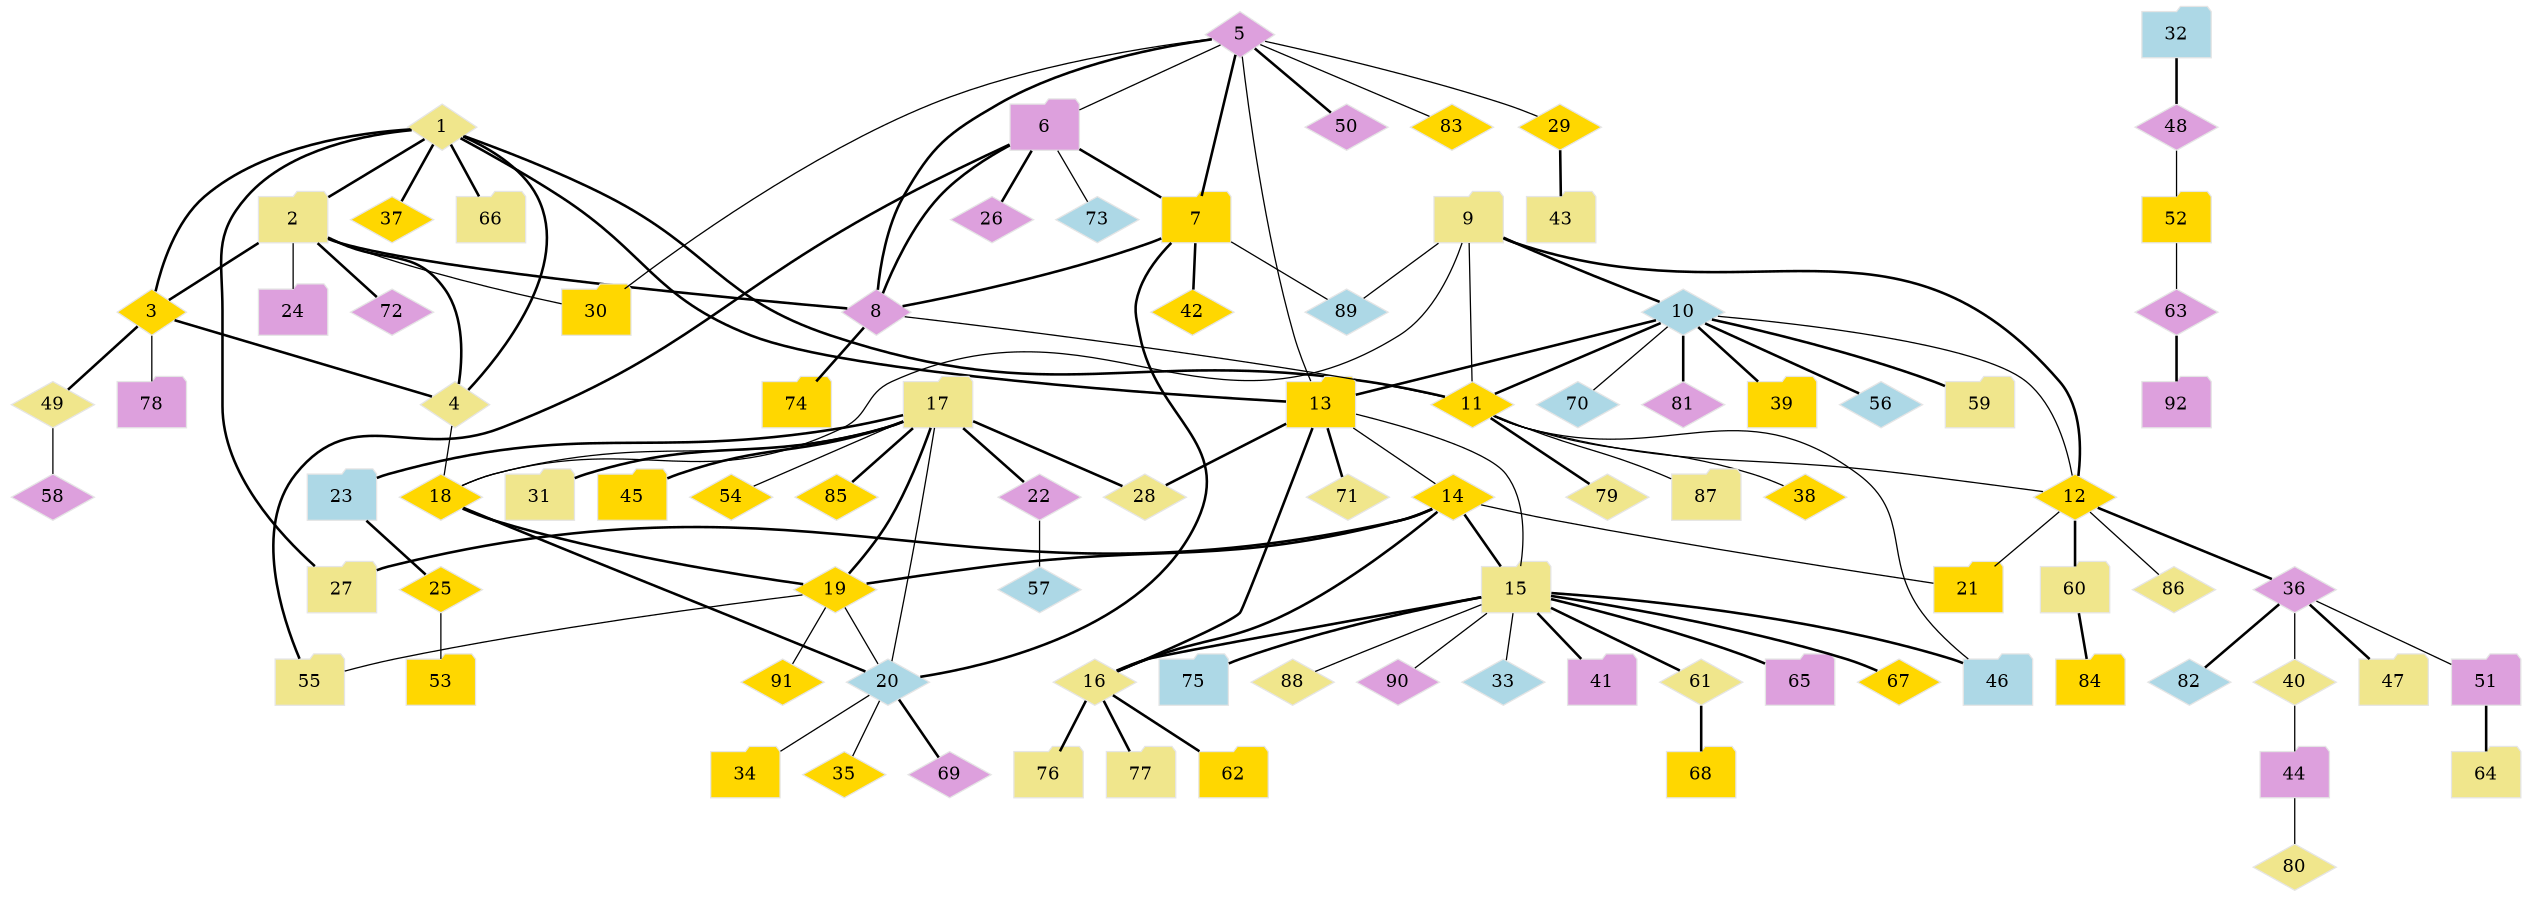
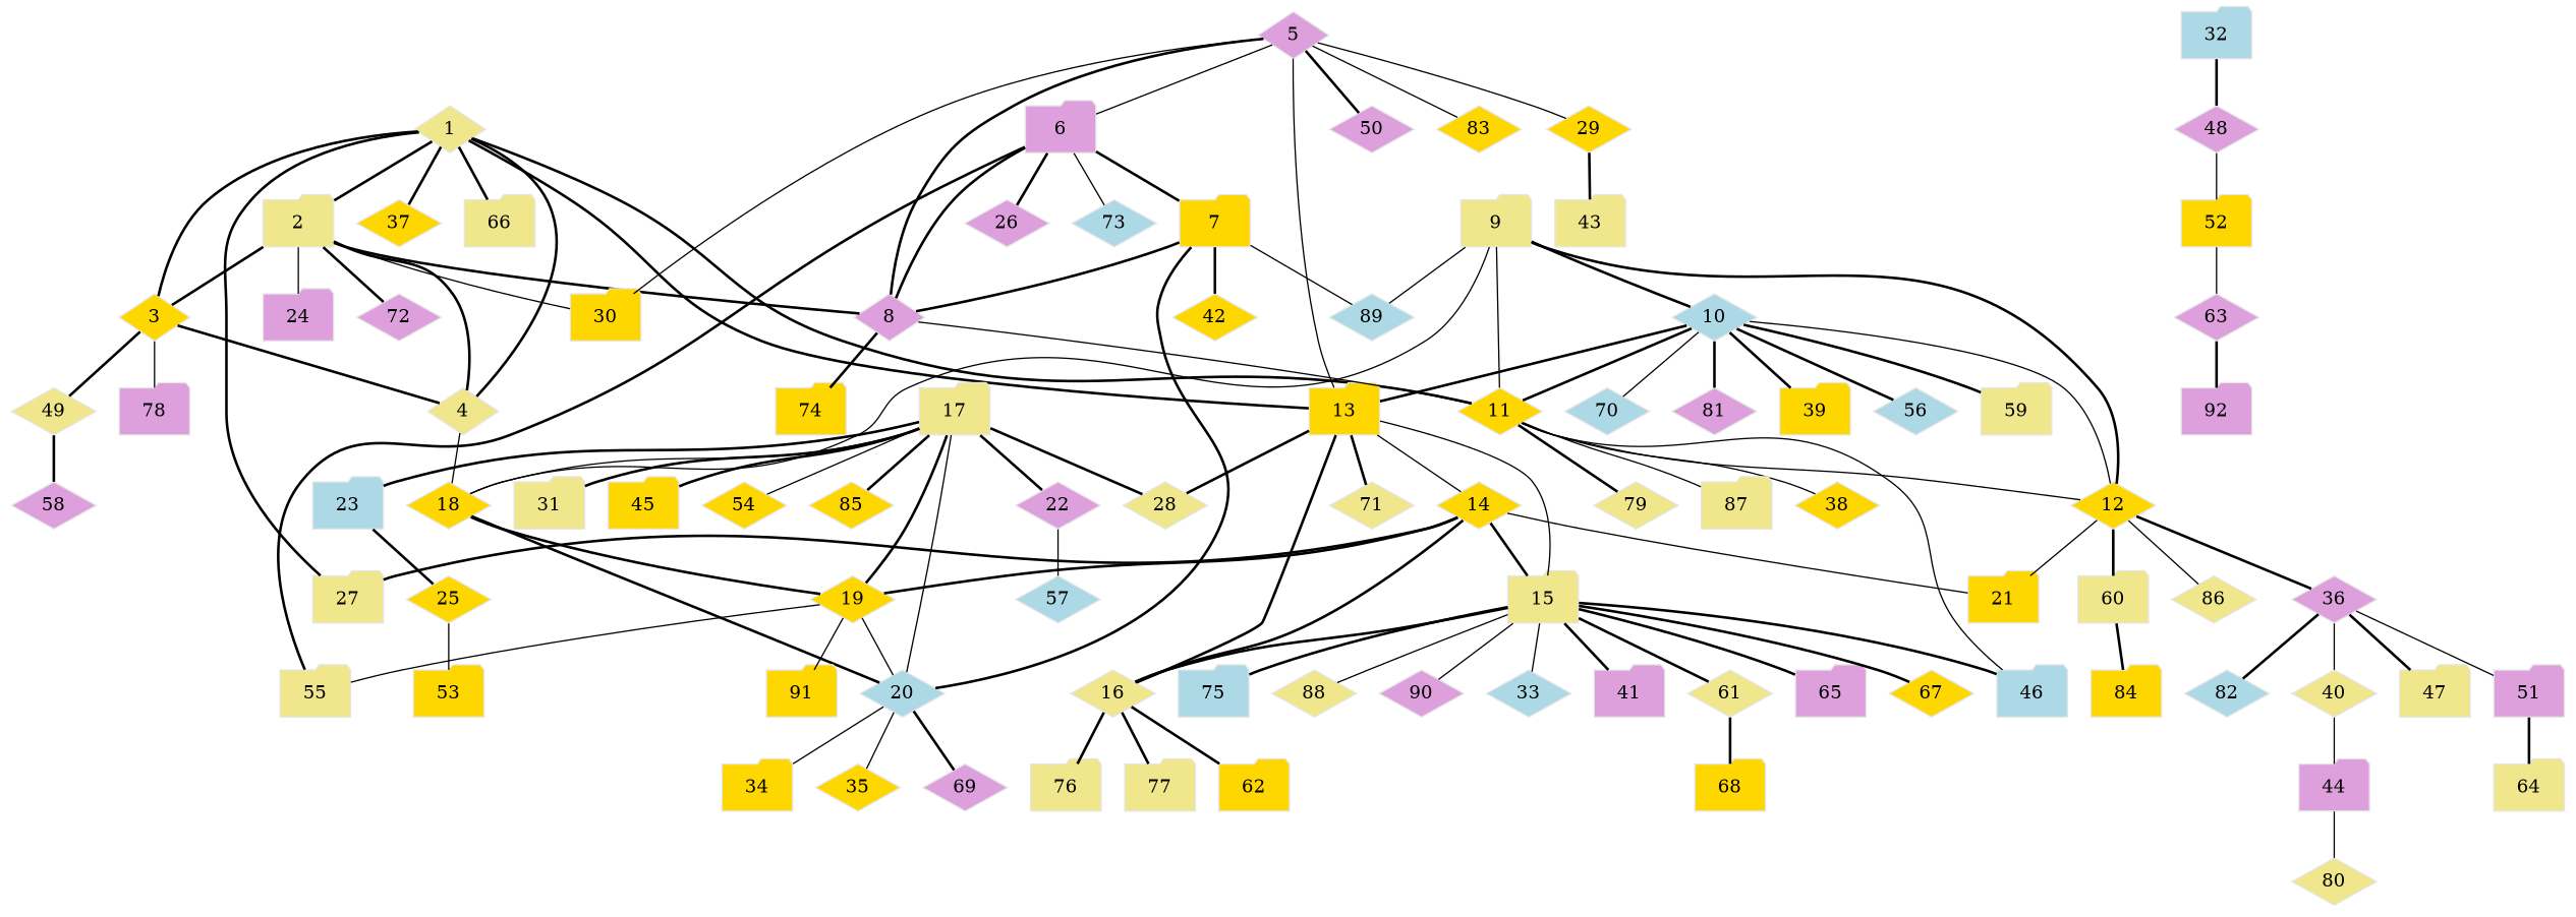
  graph {
    node [color=gray90 fillcolor=gold shape=diamond style=filled]
    edge [style=bold]
    1 [fillcolor=khaki]
    2 [fillcolor=khaki shape=folder]
    3
    4 [fillcolor=khaki]
    11
    13 [shape=folder]
    27 [fillcolor=khaki shape=folder]
    37
    66 [fillcolor=khaki shape=folder]
    8 [fillcolor=plum]
    24 [fillcolor=plum shape=folder]
    30 [shape=folder]
    72 [fillcolor=plum]
    49 [fillcolor=khaki]
    78 [fillcolor=plum shape=folder]
    18
    12
    38
    46 [fillcolor=lightblue shape=folder]
    79 [fillcolor=khaki]
    87 [fillcolor=khaki shape=folder]
    14
    15 [fillcolor=khaki shape=folder]
    16 [fillcolor=khaki]
    28 [fillcolor=khaki]
    71 [fillcolor=khaki]
    32 [fillcolor=lightblue shape=folder]
    48 [fillcolor=plum]
    74 [shape=folder]
    58 [fillcolor=plum]
    20 [fillcolor=lightblue]
    19
    5 [fillcolor=plum]
    6 [fillcolor=plum shape=folder]
    7 [shape=folder]
    29
    50 [fillcolor=plum]
    83
    26 [fillcolor=plum]
    55 [fillcolor=khaki shape=folder]
    73 [fillcolor=lightblue]
    42
    89 [fillcolor=lightblue]
    43 [fillcolor=khaki shape=folder]
    34 [shape=folder]
    35
    69 [fillcolor=plum]
    9 [fillcolor=khaki shape=folder]
    10 [fillcolor=lightblue]
    39 [shape=folder]
    56 [fillcolor=lightblue]
    59 [fillcolor=khaki shape=folder]
    70 [fillcolor=lightblue]
    81 [fillcolor=plum]
    21 [shape=folder]
    36 [fillcolor=plum]
    60 [fillcolor=khaki shape=folder]
    86 [fillcolor=khaki]
    40 [fillcolor=khaki]
    47 [fillcolor=khaki shape=folder]
    51 [fillcolor=plum shape=folder]
    82 [fillcolor=lightblue]
    84 [shape=folder]
    33 [fillcolor=lightblue]
    41 [fillcolor=plum shape=folder]
    61 [fillcolor=khaki]
    65 [fillcolor=plum shape=folder]
    67
    75 [fillcolor=lightblue shape=folder]
    88 [fillcolor=khaki]
    90 [fillcolor=plum]
    62 [shape=folder]
    76 [fillcolor=khaki shape=folder]
    77 [fillcolor=khaki shape=folder]
-   91
+   91 [shape=folder]
    68 [shape=folder]
    17 [fillcolor=khaki shape=folder]
    22 [fillcolor=plum]
    23 [fillcolor=lightblue shape=folder]
    31 [fillcolor=khaki shape=folder]
    45 [shape=folder]
    54
    85
    57 [fillcolor=lightblue]
    25
    53 [shape=folder]
    52 [shape=folder]
    44 [fillcolor=plum shape=folder]
    64 [fillcolor=khaki shape=folder]
    80 [fillcolor=khaki]
    63 [fillcolor=plum]
    92 [fillcolor=plum shape=folder]
    1 -- 2
    1 -- 3
    1 -- 4
    1 -- 11
    1 -- 13
    1 -- 27
    1 -- 37
    1 -- 66
    2 -- 3
    2 -- 4
    2 -- 8
    2 -- 24 [style=solid]
    2 -- 30 [style=solid]
    2 -- 72
    3 -- 4
    3 -- 49
    3 -- 78 [style=solid]
    4 -- 18 [style=solid]
    11 -- 12 [style=solid]
    11 -- 38 [style=solid]
    11 -- 46 [style=solid]
    11 -- 79
    11 -- 87 [style=solid]
    13 -- 14 [style=solid]
    13 -- 15 [style=solid]
    13 -- 16
    13 -- 28
    13 -- 71
    8 -- 11 [style=solid]
    8 -- 74
-   49 -- 58 [style=solid]
+   49 -- 58
    18 -- 20
    18 -- 19
    12 -- 21 [style=solid]
    12 -- 36
    12 -- 60
    12 -- 86 [style=solid]
    14 -- 27
    14 -- 15
    14 -- 16
    14 -- 19
    14 -- 21 [style=solid]
    15 -- 46
    15 -- 16
    15 -- 33 [style=solid]
    15 -- 41
    15 -- 61
    15 -- 65
    15 -- 67
    15 -- 75
    15 -- 88 [style=solid]
    15 -- 90 [style=solid]
    16 -- 62
    16 -- 76
    16 -- 77
    32 -- 48
    48 -- 52 [style=solid]
    20 -- 34 [style=solid]
    20 -- 35 [style=solid]
    20 -- 69
    19 -- 20 [style=solid]
    19 -- 55 [style=solid]
    19 -- 91 [style=solid]
    5 -- 13 [style=solid]
    5 -- 8
    5 -- 30 [style=solid]
    5 -- 6 [style=solid]
-   5 -- 7
    5 -- 29 [style=solid]
    5 -- 50
    5 -- 83 [style=solid]
    6 -- 8
    6 -- 7
    6 -- 26
    6 -- 55
    6 -- 73 [style=solid]
    7 -- 8
    7 -- 20
    7 -- 42
    7 -- 89 [style=solid]
    29 -- 43
    9 -- 11 [style=solid]
    9 -- 18 [style=solid]
    9 -- 12
    9 -- 89 [style=solid]
    9 -- 10
    10 -- 11
    10 -- 13
    10 -- 12 [style=solid]
    10 -- 39
    10 -- 56
    10 -- 59
    10 -- 70 [style=solid]
    10 -- 81
    36 -- 40 [style=solid]
    36 -- 47
    36 -- 51 [style=solid]
    36 -- 82
    60 -- 84
    40 -- 44 [style=solid]
    51 -- 64
    61 -- 68
    17 -- 18 [style=solid]
    17 -- 28
    17 -- 20 [style=solid]
    17 -- 19
    17 -- 22
    17 -- 23
    17 -- 31
    17 -- 45
    17 -- 54 [style=solid]
    17 -- 85
    22 -- 57 [style=solid]
    23 -- 25
    25 -- 53 [style=solid]
    52 -- 63 [style=solid]
    44 -- 80 [style=solid]
    63 -- 92
  }
